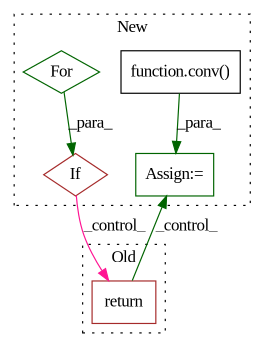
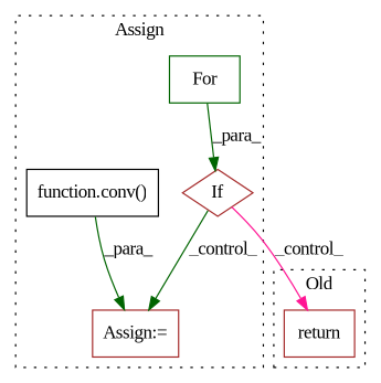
  digraph {
    fontname="Liberation Serif"
    node [color=darkgreen fontname="Liberation Serif" shape=box]
    edge [color=darkgreen fontname="Liberation Serif"]
    n1 [a=75 color=black l="5,1" label="function.conv()" s="2421,2432"]
-   n2 [a=68 l=3 label="Assign:=" s=2418]
-   n3 [a=107 l="4,14" label=For s="2249,2281" shape=diamond]
+   n2 [a=68 color=brown l=3 label="Assign:=" s=2418]
+   n3 [a=107 l="4,14" label=For s="2249,2281"]
    n4 [a=96 color=brown l="3,18" label=If s="2379,2394" shape=diamond]
    n5 [a=93 color=brown l=7 label=return s=223]
    subgraph cluster_1 {
-     label=New
+     label=Assign
      style=dotted
      n1
      n2
      n3
      n4
    }
    subgraph cluster_2 {
      label=Old
      style=dotted
      n5
    }
    n1 -> n2 [label=_para_]
    n3 -> n4 [label=_para_]
-   n5 -> n2 [label=_control_]
+   n4 -> n2 [label=_control_]
    n4 -> n5 [color=deeppink label=_control_]
  }
